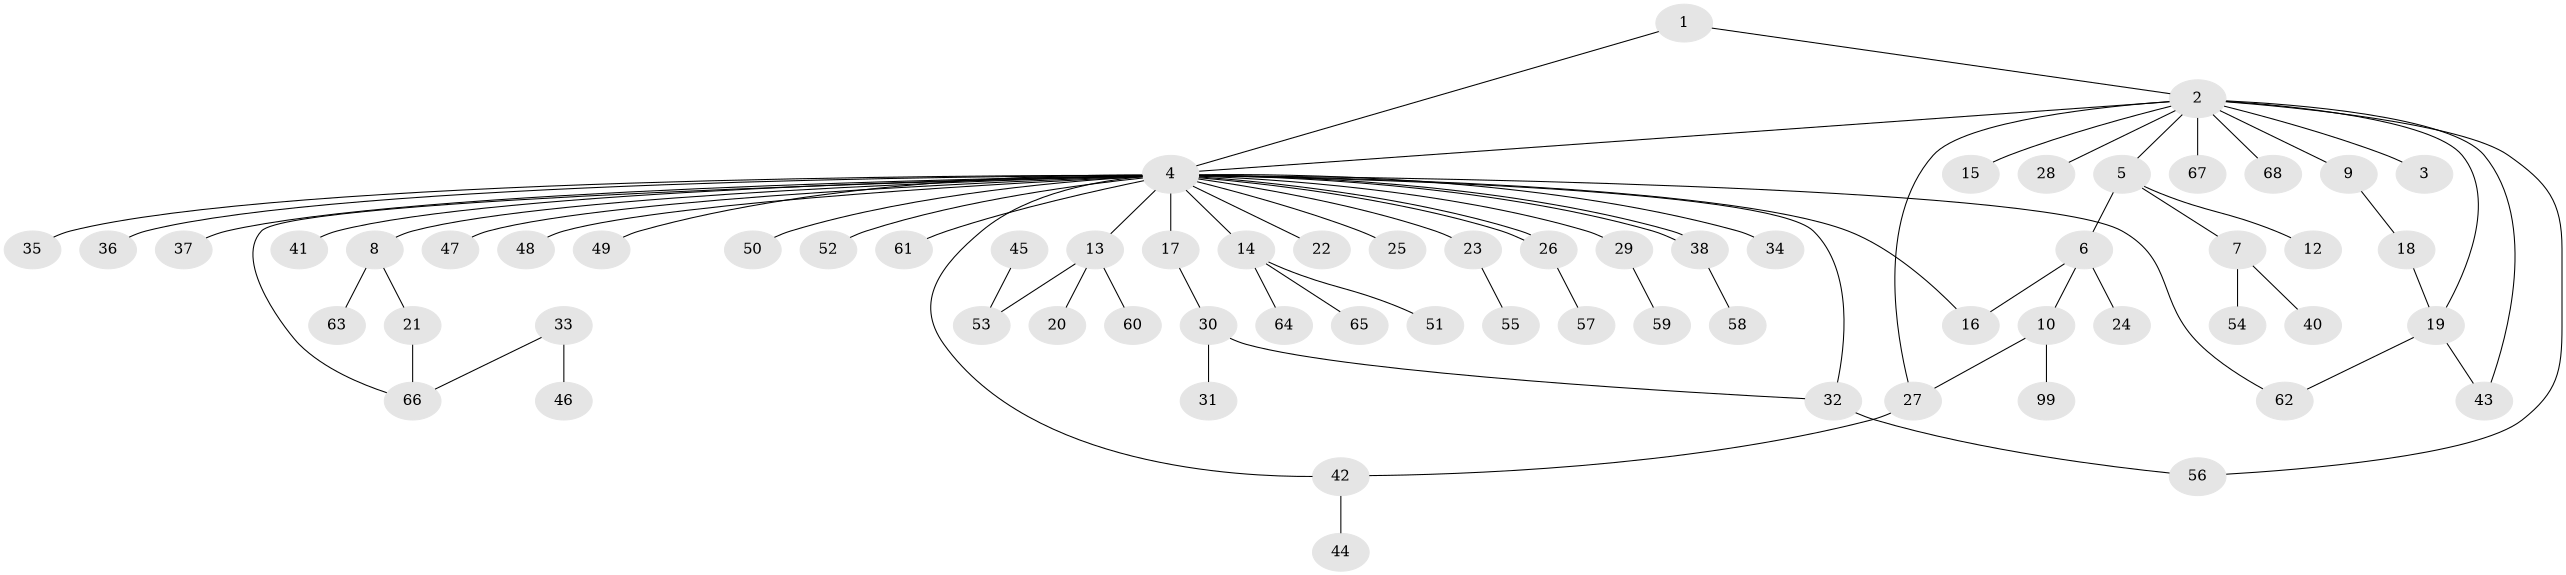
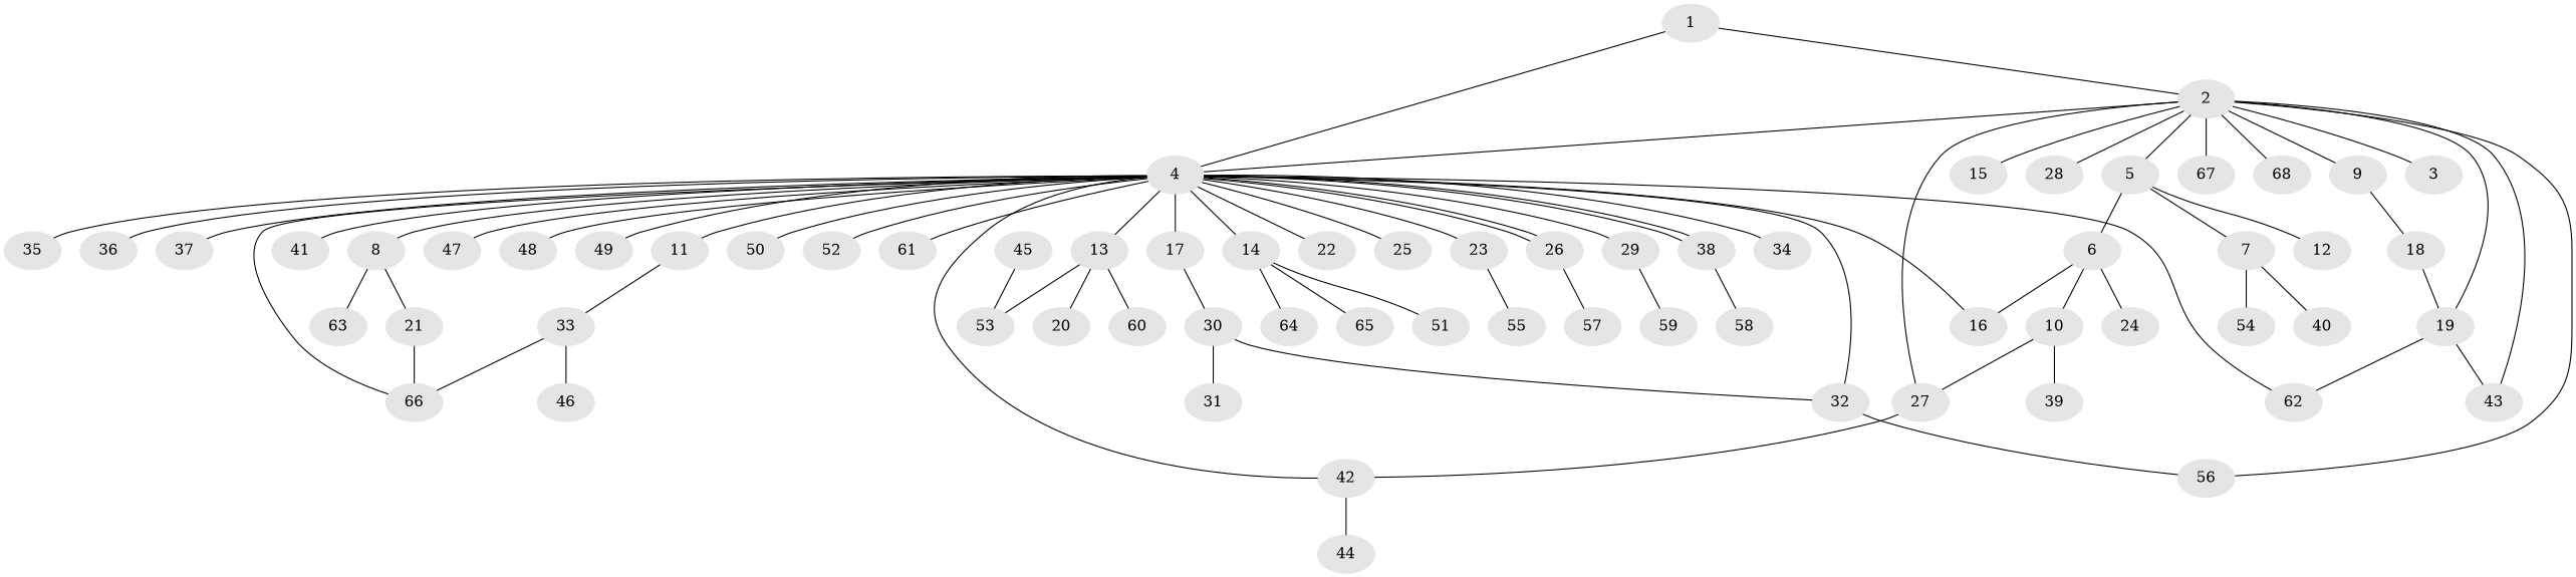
  graph {
    node [color=gray90 style=filled]
    1
    2
    4
    3
    5
    9
    15
    19
    28
    43
    56
    67
    68
    27
    8
+   11
    13
    14
    16
    17
    22
    23
    25
    26
    29
    32
    34
    35
    36
    37
    38
    41
    42
    47
    48
    49
    50
    52
    61
    62
    66
    6
    7
    12
    18
    45
    53
    21
    63
    33
    20
    60
    51
    64
    65
    30
    55
    57
    59
    58
    44
    10
    24
    40
    54
-   39 [label=99]
+   39
    46
    31
    1 -- 2
    1 -- 4
    2 -- 4
    2 -- 3
    2 -- 5
    2 -- 9
    2 -- 15
    2 -- 19
    2 -- 28
    2 -- 43
    2 -- 56
    2 -- 67
    2 -- 68
    2 -- 27
    4 -- 8
+   4 -- 11
    4 -- 13
    4 -- 14
    4 -- 16
    4 -- 17
    4 -- 22
    4 -- 23
    4 -- 25
    4 -- 26
    4 -- 26
    4 -- 29
    4 -- 32
    4 -- 34
    4 -- 35
    4 -- 36
    4 -- 37
    4 -- 38
    4 -- 38
    4 -- 41
    4 -- 42
    4 -- 47
    4 -- 48
    4 -- 49
    4 -- 50
    4 -- 52
    4 -- 61
    4 -- 62
    4 -- 66
    5 -- 6
    5 -- 7
    5 -- 12
    9 -- 18
    19 -- 43
    19 -- 62
    27 -- 42
    8 -- 21
    8 -- 63
+   11 -- 33
    13 -- 53
    13 -- 20
    13 -- 60
    14 -- 51
    14 -- 64
    14 -- 65
    17 -- 30
    23 -- 55
    26 -- 57
    29 -- 59
    32 -- 56
    38 -- 58
    42 -- 44
    6 -- 16
    6 -- 10
    6 -- 24
    7 -- 40
    7 -- 54
    18 -- 19
    45 -- 53
    21 -- 66
    33 -- 66
    33 -- 46
    30 -- 32
    30 -- 31
    10 -- 27
    10 -- 39
  }
